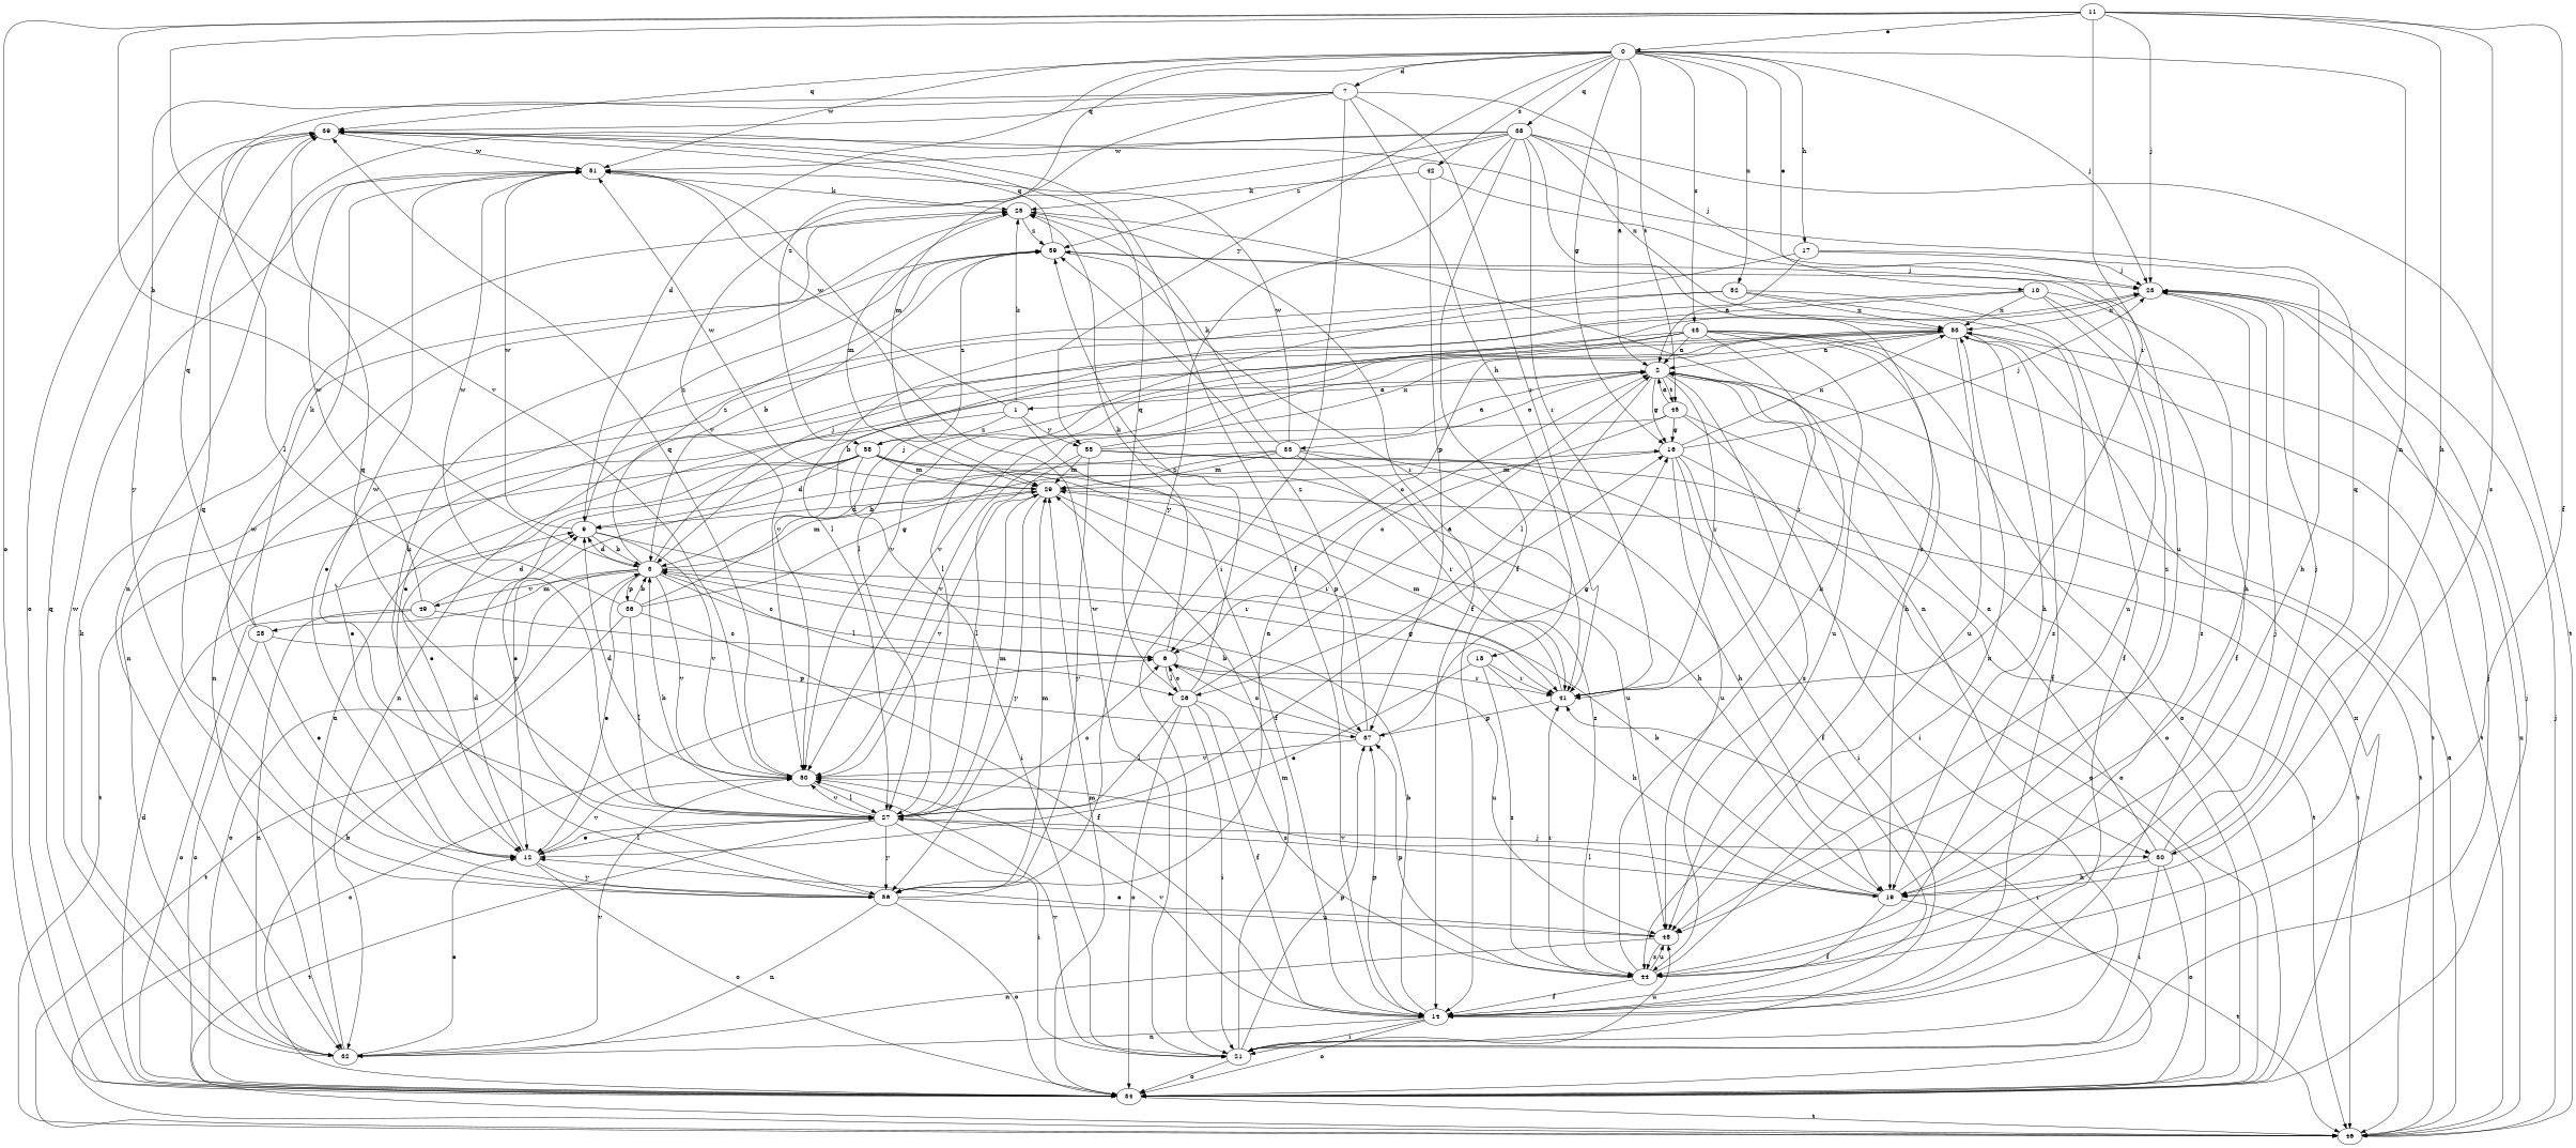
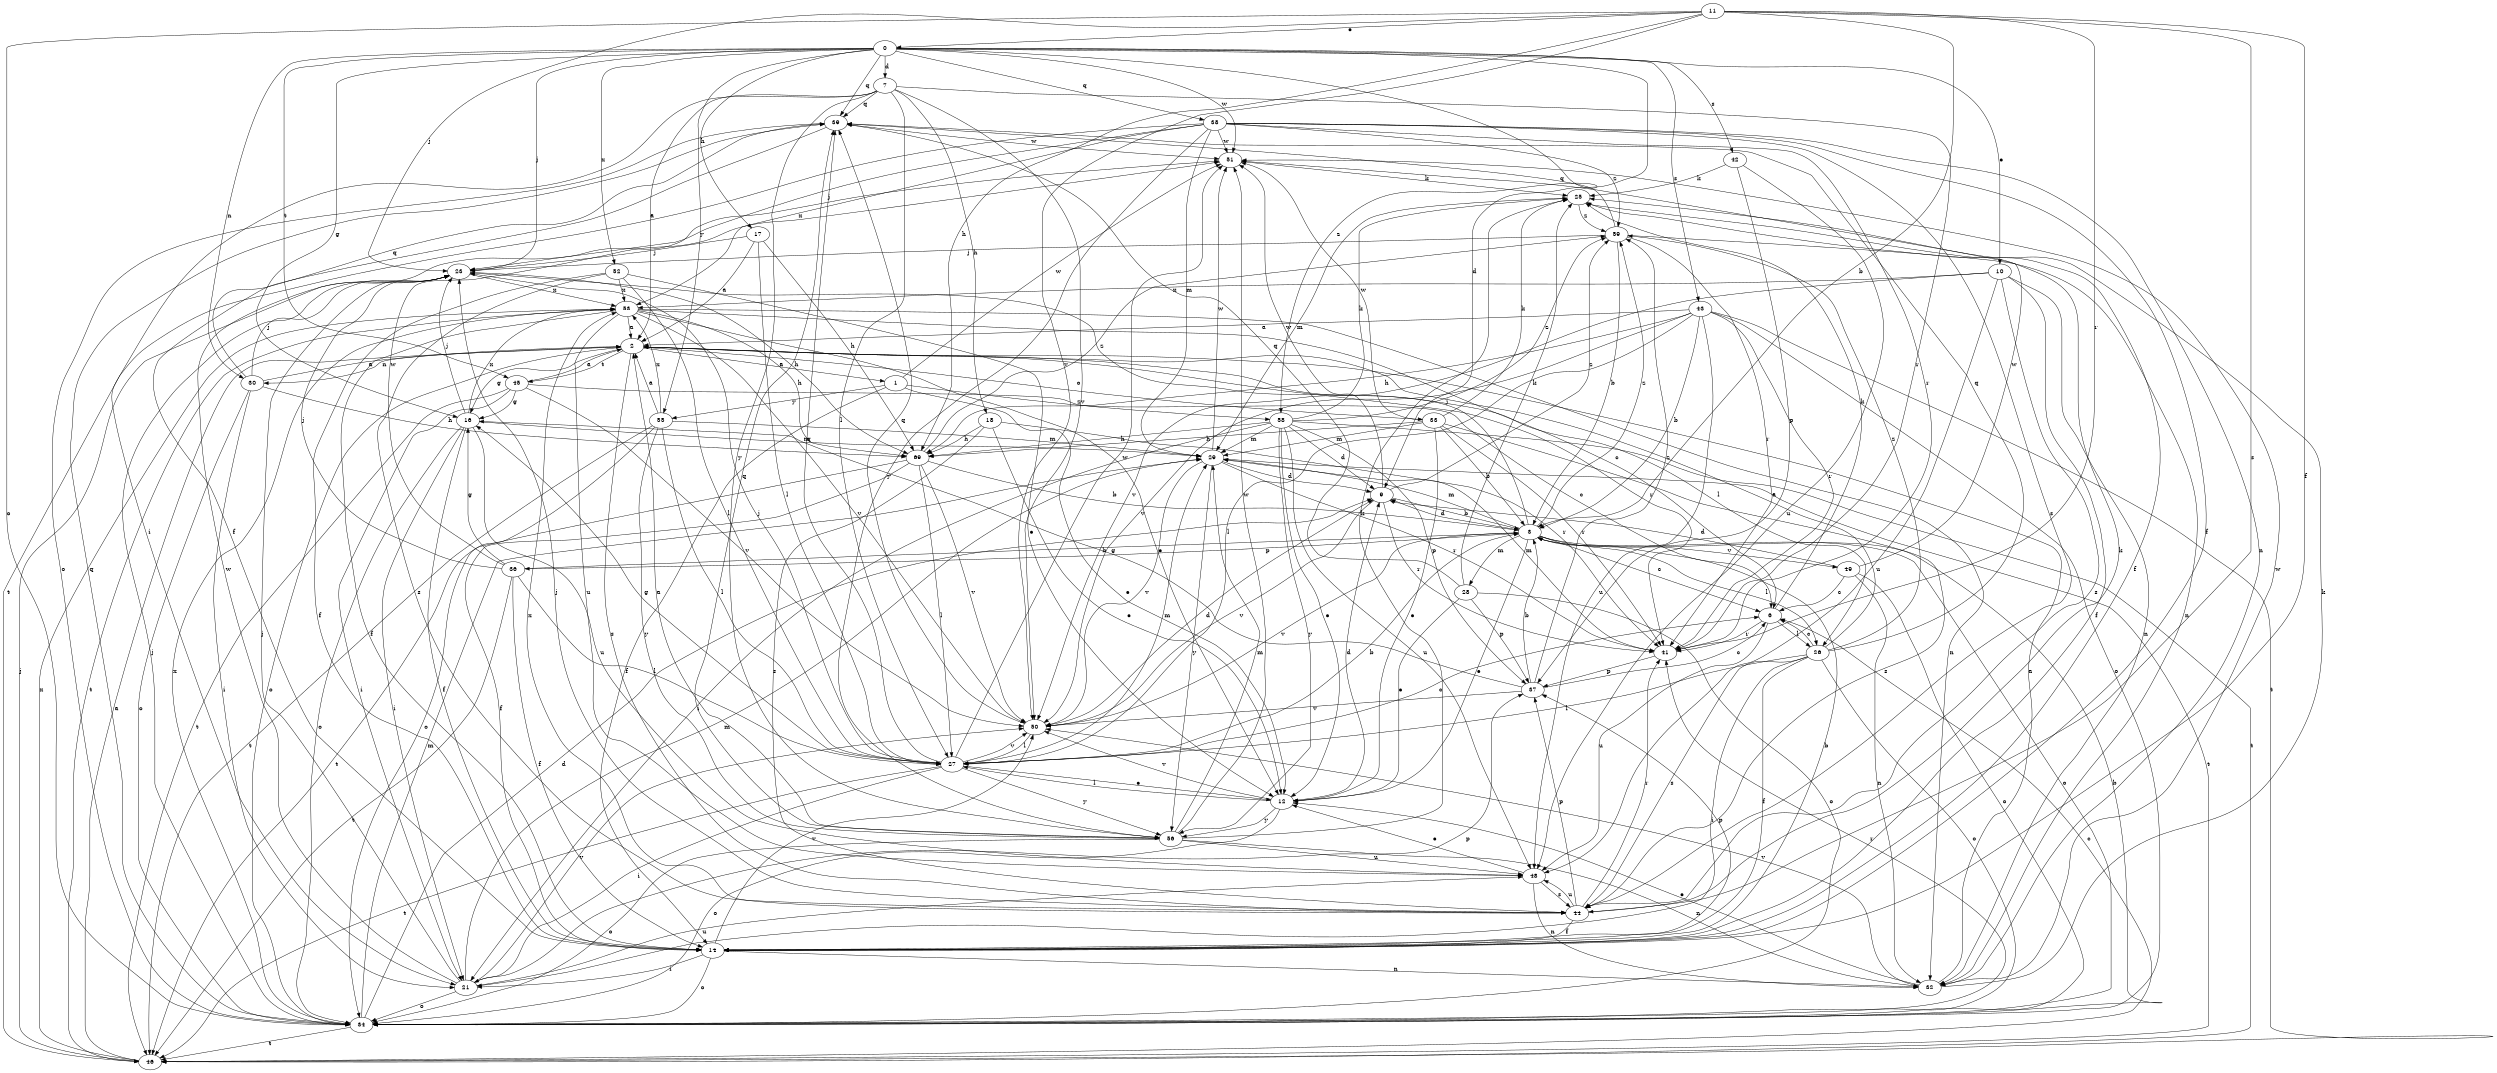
  strict digraph {
    0
    7
    9
    10
    16
    17
    23
    30
    38
    39
    42
    43
    45
    51
    52
    55
    58
    2
    41
    50
    18
    21
    27
    56
    3
    59
    14
    44
    48
    32
    53
    11
    34
-   19
+   19 [label=69]
    29
    46
    25
    37
    6
    12
    1
    26
    33
    28
    36
    49
    0 -> 7 [label=d]
    0 -> 9 [label=d]
    0 -> 10 [label=e]
    0 -> 16 [label=g]
    0 -> 17 [label=h]
    0 -> 23 [label=j]
    0 -> 30 [label=n]
    0 -> 38 [label=q]
    0 -> 39 [label=q]
    0 -> 42 [label=s]
    0 -> 43 [label=s]
    0 -> 45 [label=t]
    0 -> 51 [label=w]
    0 -> 52 [label=x]
    0 -> 55 [label=y]
    0 -> 58 [label=z]
    7 -> 39 [label=q]
    7 -> 2 [label=a]
    7 -> 41 [label=r]
    7 -> 50 [label=v]
    7 -> 18 [label=h]
    7 -> 21 [label=i]
    7 -> 27 [label=l]
    7 -> 56 [label=y]
    9 -> 51 [label=w]
    9 -> 41 [label=r]
    9 -> 50 [label=v]
    9 -> 3 [label=b]
    9 -> 59 [label=z]
    10 -> 50 [label=v]
    10 -> 14 [label=f]
    10 -> 44 [label=s]
    10 -> 48 [label=u]
    10 -> 32 [label=n]
    10 -> 53 [label=x]
    16 -> 23 [label=j]
    16 -> 21 [label=i]
    16 -> 14 [label=f]
    16 -> 48 [label=u]
    16 -> 53 [label=x]
    16 -> 34 [label=o]
    16 -> 29 [label=m]
    17 -> 23 [label=j]
    17 -> 2 [label=a]
    17 -> 27 [label=l]
    17 -> 19 [label=h]
    23 -> 53 [label=x]
    23 -> 19 [label=h]
    30 -> 23 [label=j]
    30 -> 39 [label=q]
    30 -> 2 [label=a]
    30 -> 21 [label=i]
    30 -> 34 [label=o]
    30 -> 19 [label=h]
    38 -> 23 [label=j]
    38 -> 51 [label=w]
    38 -> 41 [label=r]
    38 -> 56 [label=y]
    38 -> 59 [label=z]
    38 -> 14 [label=f]
    38 -> 44 [label=s]
    38 -> 32 [label=n]
    38 -> 53 [label=x]
    38 -> 29 [label=m]
    38 -> 46 [label=t]
    39 -> 51 [label=w]
    39 -> 14 [label=f]
    39 -> 34 [label=o]
    42 -> 48 [label=u]
    42 -> 25 [label=k]
    42 -> 37 [label=p]
    43 -> 2 [label=a]
    43 -> 41 [label=r]
    43 -> 50 [label=v]
    43 -> 27 [label=l]
    43 -> 3 [label=b]
    43 -> 48 [label=u]
    43 -> 34 [label=o]
    43 -> 19 [label=h]
    43 -> 46 [label=t]
    45 -> 16 [label=g]
    45 -> 2 [label=a]
    45 -> 50 [label=v]
    45 -> 21 [label=i]
    45 -> 46 [label=t]
    45 -> 6 [label=c]
    51 -> 25 [label=k]
    52 -> 27 [label=l]
    52 -> 14 [label=f]
    52 -> 44 [label=s]
    52 -> 53 [label=x]
    52 -> 12 [label=e]
    55 -> 2 [label=a]
    55 -> 27 [label=l]
    55 -> 56 [label=y]
    55 -> 53 [label=x]
    55 -> 34 [label=o]
    55 -> 29 [label=m]
    55 -> 46 [label=t]
    58 -> 9 [label=d]
    58 -> 21 [label=i]
    58 -> 56 [label=y]
    58 -> 59 [label=z]
    58 -> 48 [label=u]
    58 -> 19 [label=h]
    58 -> 29 [label=m]
    58 -> 46 [label=t]
    58 -> 37 [label=p]
    58 -> 12 [label=e]
    2 -> 16 [label=g]
    2 -> 30 [label=n]
    2 -> 45 [label=t]
    2 -> 41 [label=r]
    2 -> 44 [label=s]
    2 -> 34 [label=o]
    2 -> 1 [label=a]
    2 -> 26 [label=l]
    2 -> 33 [label=o]
    41 -> 29 [label=m]
    41 -> 37 [label=p]
    50 -> 9 [label=d]
    50 -> 39 [label=q]
    50 -> 27 [label=l]
    18 -> 41 [label=r]
    18 -> 44 [label=s]
    18 -> 19 [label=h]
    18 -> 12 [label=e]
    21 -> 23 [label=j]
    21 -> 51 [label=w]
    21 -> 50 [label=v]
    21 -> 48 [label=u]
    21 -> 34 [label=o]
    21 -> 29 [label=m]
    21 -> 37 [label=p]
    27 -> 16 [label=g]
-   27 -> 30 [label=j]
+   27 -> 23 [label=j]
    27 -> 39 [label=q]
    27 -> 51 [label=w]
    27 -> 50 [label=v]
    27 -> 21 [label=i]
    27 -> 56 [label=y]
    27 -> 3 [label=b]
    27 -> 29 [label=m]
    27 -> 46 [label=t]
    27 -> 6 [label=c]
    27 -> 12 [label=e]
    56 -> 39 [label=q]
    56 -> 51 [label=w]
    56 -> 2 [label=a]
    56 -> 48 [label=u]
    56 -> 32 [label=n]
    56 -> 34 [label=o]
    56 -> 29 [label=m]
    56 -> 25 [label=k]
    3 -> 9 [label=d]
    3 -> 23 [label=j]
    3 -> 50 [label=v]
    3 -> 59 [label=z]
    3 -> 34 [label=o]
    3 -> 29 [label=m]
    3 -> 6 [label=c]
    3 -> 12 [label=e]
    3 -> 26 [label=l]
    3 -> 28 [label=m]
    3 -> 36 [label=p]
    3 -> 49 [label=v]
    59 -> 23 [label=j]
    59 -> 39 [label=q]
    59 -> 41 [label=r]
    59 -> 3 [label=b]
    59 -> 32 [label=n]
    14 -> 50 [label=v]
    14 -> 21 [label=i]
    14 -> 3 [label=b]
    14 -> 32 [label=n]
    14 -> 34 [label=o]
    14 -> 37 [label=p]
    44 -> 23 [label=j]
    44 -> 41 [label=r]
    44 -> 14 [label=f]
    44 -> 48 [label=u]
    44 -> 53 [label=x]
    44 -> 25 [label=k]
    44 -> 37 [label=p]
    48 -> 44 [label=s]
    48 -> 32 [label=n]
    48 -> 12 [label=e]
    32 -> 51 [label=w]
    32 -> 2 [label=a]
    32 -> 50 [label=v]
    32 -> 25 [label=k]
    32 -> 12 [label=e]
    53 -> 2 [label=a]
    53 -> 50 [label=v]
    53 -> 14 [label=f]
    53 -> 48 [label=u]
    53 -> 32 [label=n]
    53 -> 19 [label=h]
    53 -> 46 [label=t]
    53 -> 6 [label=c]
    53 -> 12 [label=e]
    11 -> 0 [label=e]
    11 -> 23 [label=j]
    11 -> 41 [label=r]
    11 -> 50 [label=v]
    11 -> 3 [label=b]
    11 -> 14 [label=f]
    11 -> 44 [label=s]
    11 -> 34 [label=o]
    11 -> 19 [label=h]
    34 -> 9 [label=d]
    34 -> 23 [label=j]
    34 -> 39 [label=q]
    34 -> 41 [label=r]
    34 -> 3 [label=b]
    34 -> 53 [label=x]
    34 -> 29 [label=m]
    34 -> 46 [label=t]
    19 -> 50 [label=v]
    19 -> 27 [label=l]
    19 -> 3 [label=b]
    19 -> 59 [label=z]
    19 -> 14 [label=f]
    19 -> 46 [label=t]
    29 -> 9 [label=d]
    29 -> 51 [label=w]
    29 -> 41 [label=r]
    29 -> 50 [label=v]
    29 -> 56 [label=y]
    29 -> 46 [label=t]
    46 -> 23 [label=j]
    46 -> 2 [label=a]
    46 -> 53 [label=x]
    46 -> 6 [label=c]
    25 -> 59 [label=z]
    25 -> 14 [label=f]
    25 -> 29 [label=m]
    37 -> 16 [label=g]
    37 -> 50 [label=v]
    37 -> 3 [label=b]
    37 -> 59 [label=z]
    37 -> 6 [label=c]
    6 -> 41 [label=r]
    6 -> 48 [label=u]
    6 -> 25 [label=k]
    6 -> 26 [label=l]
    12 -> 9 [label=d]
    12 -> 50 [label=v]
    12 -> 27 [label=l]
    12 -> 56 [label=y]
    12 -> 34 [label=o]
    1 -> 51 [label=w]
    1 -> 55 [label=y]
    1 -> 58 [label=z]
    1 -> 14 [label=f]
-   1 -> 25 [label=k]
+   58 -> 25 [label=k]
    1 -> 12 [label=e]
    26 -> 39 [label=q]
    26 -> 2 [label=a]
    26 -> 21 [label=i]
    26 -> 27 [label=l]
    26 -> 59 [label=z]
    26 -> 14 [label=f]
    26 -> 44 [label=s]
    26 -> 34 [label=o]
    26 -> 6 [label=c]
    33 -> 51 [label=w]
    33 -> 41 [label=r]
    33 -> 3 [label=b]
    33 -> 44 [label=s]
    33 -> 19 [label=h]
    33 -> 29 [label=m]
    33 -> 25 [label=k]
    33 -> 12 [label=e]
    28 -> 39 [label=q]
    28 -> 34 [label=o]
    28 -> 25 [label=k]
    28 -> 37 [label=p]
    28 -> 12 [label=e]
    36 -> 16 [label=g]
    36 -> 23 [label=j]
    36 -> 51 [label=w]
    36 -> 27 [label=l]
    36 -> 3 [label=b]
    36 -> 14 [label=f]
    36 -> 46 [label=t]
    49 -> 9 [label=d]
    49 -> 51 [label=w]
    49 -> 32 [label=n]
    49 -> 34 [label=o]
    49 -> 6 [label=c]
  }
